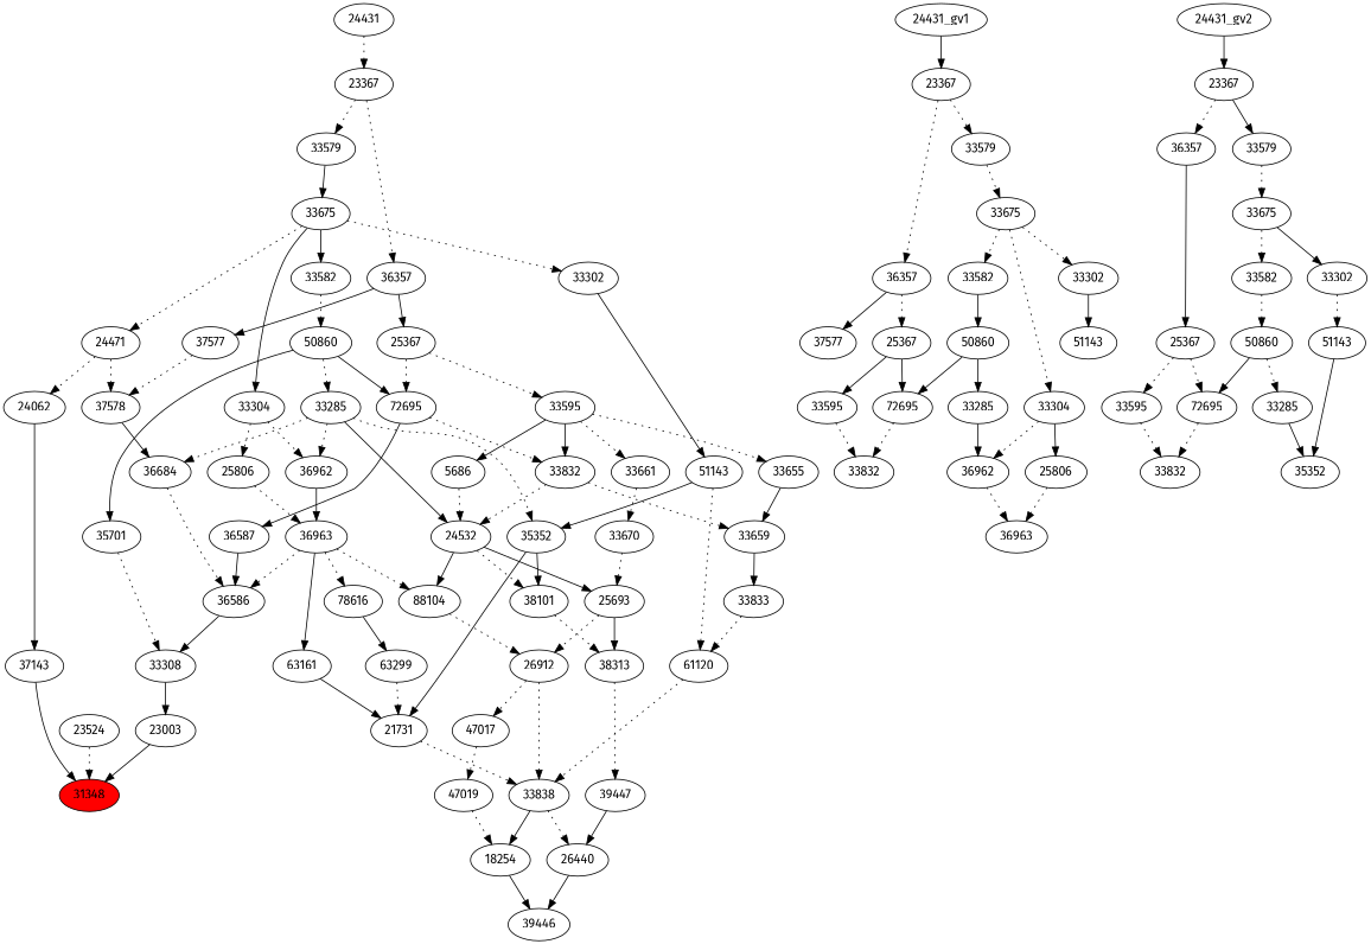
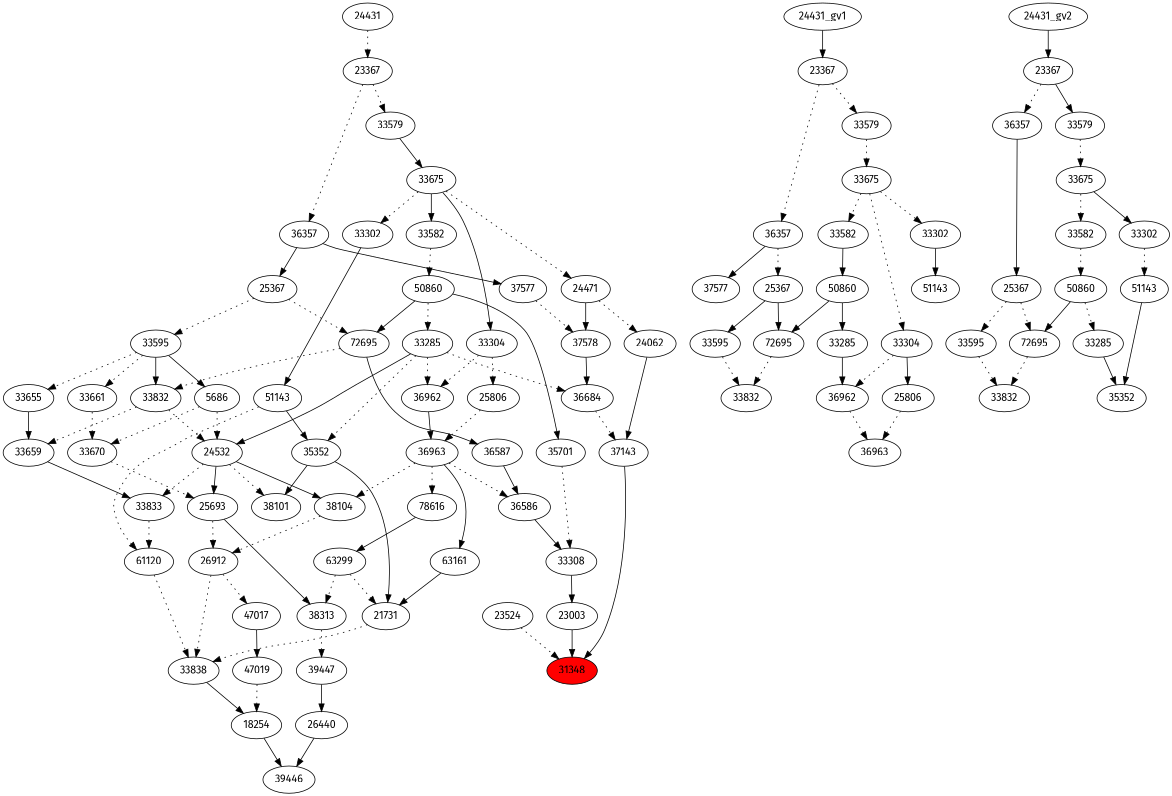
  strict digraph {
    fontname="Fira Sans"
    node [fontname="Fira Sans"]
    edge [fontname="Fira Sans" style=dotted]
    n1 [fillcolor=red label=31348 style=filled]
    n2 [label=23003]
    n3 [label=37143]
    n4 [label=23524]
    n5 [label=33308]
    n6 [label=36684]
    n7 [label=24062]
    n8 [label=39446]
    n9 [label=36586]
    n10 [label=35701]
    n11 [label=33285]
    n12 [label=36962]
    n13 [label=35352]
    n14 [label=24532]
    n15 [label=36963]
    n16 [label=21731]
    n17 [label=38101]
-   n18 [label=88104]
+   n18 [label=38104]
    n19 [label=25693]
    n20 [label=33833]
    n21 [label=37578]
    n22 [label=24471]
    n23 [label=26440]
    n24 [label=18254]
    n25 [label=36587]
    n26 [label=63161]
    n27 [label=78616]
    n28 [label=26912]
    n29 [label=63299]
    n30 [label=50860]
    n31 [label=72695]
    n32 [label=33832]
    n33 [label=37577]
    n34 [label=33675]
    n35 [label=33582]
    n36 [label=33304]
    n37 [label=33302]
    n38 [label=25806]
    n39 [label=51143]
    n40 [label=33838]
    n41 [label=39447]
    n42 [label=47019]
    n43 [label=33659]
    n44 [label=36357]
    n45 [label=25367]
    n46 [label=33595]
    n47 [label=33579]
    n48 [label=47017]
    n49 [label=61120]
    n50 [label=38313]
    n51 [label=5686]
    n52 [label=33661]
    n53 [label=33655]
    n54 [label=23367]
    n55 [label=24431]
    n56 [label=33670]
    n57 [label=33285]
    n58 [label=36962]
    n59 [label=36963]
    n60 [label=50860]
    n61 [label=72695]
    n62 [label=33832]
    n63 [label=25806]
    n64 [label=33582]
    n65 [label=37577]
    n66 [label=36357]
    n67 [label=25367]
    n68 [label=33595]
    n69 [label=33675]
    n70 [label=33304]
    n71 [label=33302]
    n72 [label=51143]
    n73 [label=33579]
    n74 [label=23367]
    "24431_gv1"
    n76 [label=35352]
    n77 [label=33285]
    n78 [label=51143]
    n79 [label=50860]
    n80 [label=72695]
    n81 [label=33832]
    n82 [label=33595]
    n83 [label=33302]
    n84 [label=33582]
    n85 [label=25367]
    n86 [label=33675]
    n87 [label=36357]
    n88 [label=33579]
    n89 [label=23367]
    "24431_gv2"
    subgraph sub_1 {
      n1
      n2
      n3
      n4
      n5
      n6
      n7
      n8
      n9
      n10
      n11
      n12
      n13
      n14
      n15
      n16
      n17
      n18
      n19
      n20
      n21
      n22
      n23
      n24
      n25
      n26
      n27
      n28
      n29
      n30
      n31
      n32
      n33
      n34
      n35
      n36
      n37
      n38
      n39
      n40
      n41
      n42
      n43
      n44
      n45
      n46
      n47
      n48
      n49
      n50
      n51
      n52
      n53
      n54
      n55
      n56
    }
    subgraph sub_2 {
      n57
      n58
      n59
      n60
      n61
      n62
      n63
      n64
      n65
      n66
      n67
      n68
      n69
      n70
      n71
      n72
      n73
      n74
      "24431_gv1"
    }
    subgraph sub_3 {
      n76
      n77
      n78
      n79
      n80
      n81
      n82
      n83
      n84
      n85
      n86
      n87
      n88
      n89
      "24431_gv2"
    }
    n2 -> n1 [style=solid]
    n3 -> n1 [style=solid]
    n4 -> n1
    n5 -> n2 [style=solid]
-   n6 -> n9
+   n6 -> n3
    n7 -> n3 [style=solid]
    n9 -> n5 [style=solid]
    n10 -> n5
    n11 -> n6
    n11 -> n12
    n11 -> n13
    n11 -> n14 [style=solid]
    n12 -> n15 [style=solid]
    n13 -> n16 [style=solid]
    n13 -> n17 [style=solid]
    n14 -> n17
    n14 -> n18 [style=solid]
    n14 -> n19 [style=solid]
+   n14 -> n20
    n15 -> n9
    n15 -> n18
    n15 -> n26 [style=solid]
    n15 -> n27
    n16 -> n40
-   n17 -> n50
+   n29 -> n50
    n18 -> n28
    n19 -> n28
    n19 -> n50 [style=solid]
    n20 -> n49
    n21 -> n6 [style=solid]
    n22 -> n7
-   n22 -> n21
+   n22 -> n21 [style=solid]
    n23 -> n8 [style=solid]
    n24 -> n8 [style=solid]
    n25 -> n9 [style=solid]
    n26 -> n16 [style=solid]
    n27 -> n29 [style=solid]
    n28 -> n40
    n28 -> n48
    n29 -> n16
    n30 -> n10 [style=solid]
    n30 -> n11
    n30 -> n31 [style=solid]
    n31 -> n25 [style=solid]
    n31 -> n32
    n32 -> n14
    n32 -> n43
    n33 -> n21
    n34 -> n22
    n34 -> n35 [style=solid]
    n34 -> n36 [style=solid]
    n34 -> n37
    n35 -> n30
    n36 -> n12
    n36 -> n38
    n37 -> n39 [style=solid]
    n38 -> n15
    n39 -> n13 [style=solid]
    n39 -> n49
-   n40 -> n23
    n40 -> n24 [style=solid]
    n41 -> n23 [style=solid]
    n42 -> n24
    n43 -> n20 [style=solid]
    n44 -> n33 [style=solid]
    n44 -> n45 [style=solid]
    n45 -> n31
    n45 -> n46
    n46 -> n32 [style=solid]
    n46 -> n51 [style=solid]
    n46 -> n52
    n46 -> n53
    n47 -> n34 [style=solid]
-   n48 -> n42
+   n48 -> n42 [style=solid]
    n49 -> n40
    n50 -> n41
    n51 -> n14
+   n51 -> n56
    n52 -> n56
    n53 -> n43 [style=solid]
    n54 -> n44
    n54 -> n47
    n55 -> n54
    n56 -> n19
    n57 -> n58 [style=solid]
    n58 -> n59
    n60 -> n57 [style=solid]
    n60 -> n61 [style=solid]
    n61 -> n62
    n63 -> n59
    n64 -> n60 [style=solid]
    n66 -> n65 [style=solid]
    n66 -> n67
    n67 -> n61 [style=solid]
    n67 -> n68 [style=solid]
    n68 -> n62
    n69 -> n64
    n69 -> n70
    n69 -> n71
    n70 -> n58
    n70 -> n63 [style=solid]
    n71 -> n72 [style=solid]
    n73 -> n69
    n74 -> n66
    n74 -> n73
    "24431_gv1" -> n74 [style=solid]
    n77 -> n76 [style=solid]
    n78 -> n76 [style=solid]
    n79 -> n77
    n79 -> n80 [style=solid]
    n80 -> n81
    n82 -> n81
    n83 -> n78
    n84 -> n79
    n85 -> n80
    n85 -> n82
    n86 -> n83 [style=solid]
    n86 -> n84
    n87 -> n85 [style=solid]
    n88 -> n86
    n89 -> n87
    n89 -> n88 [style=solid]
    "24431_gv2" -> n89 [style=solid]
  }
